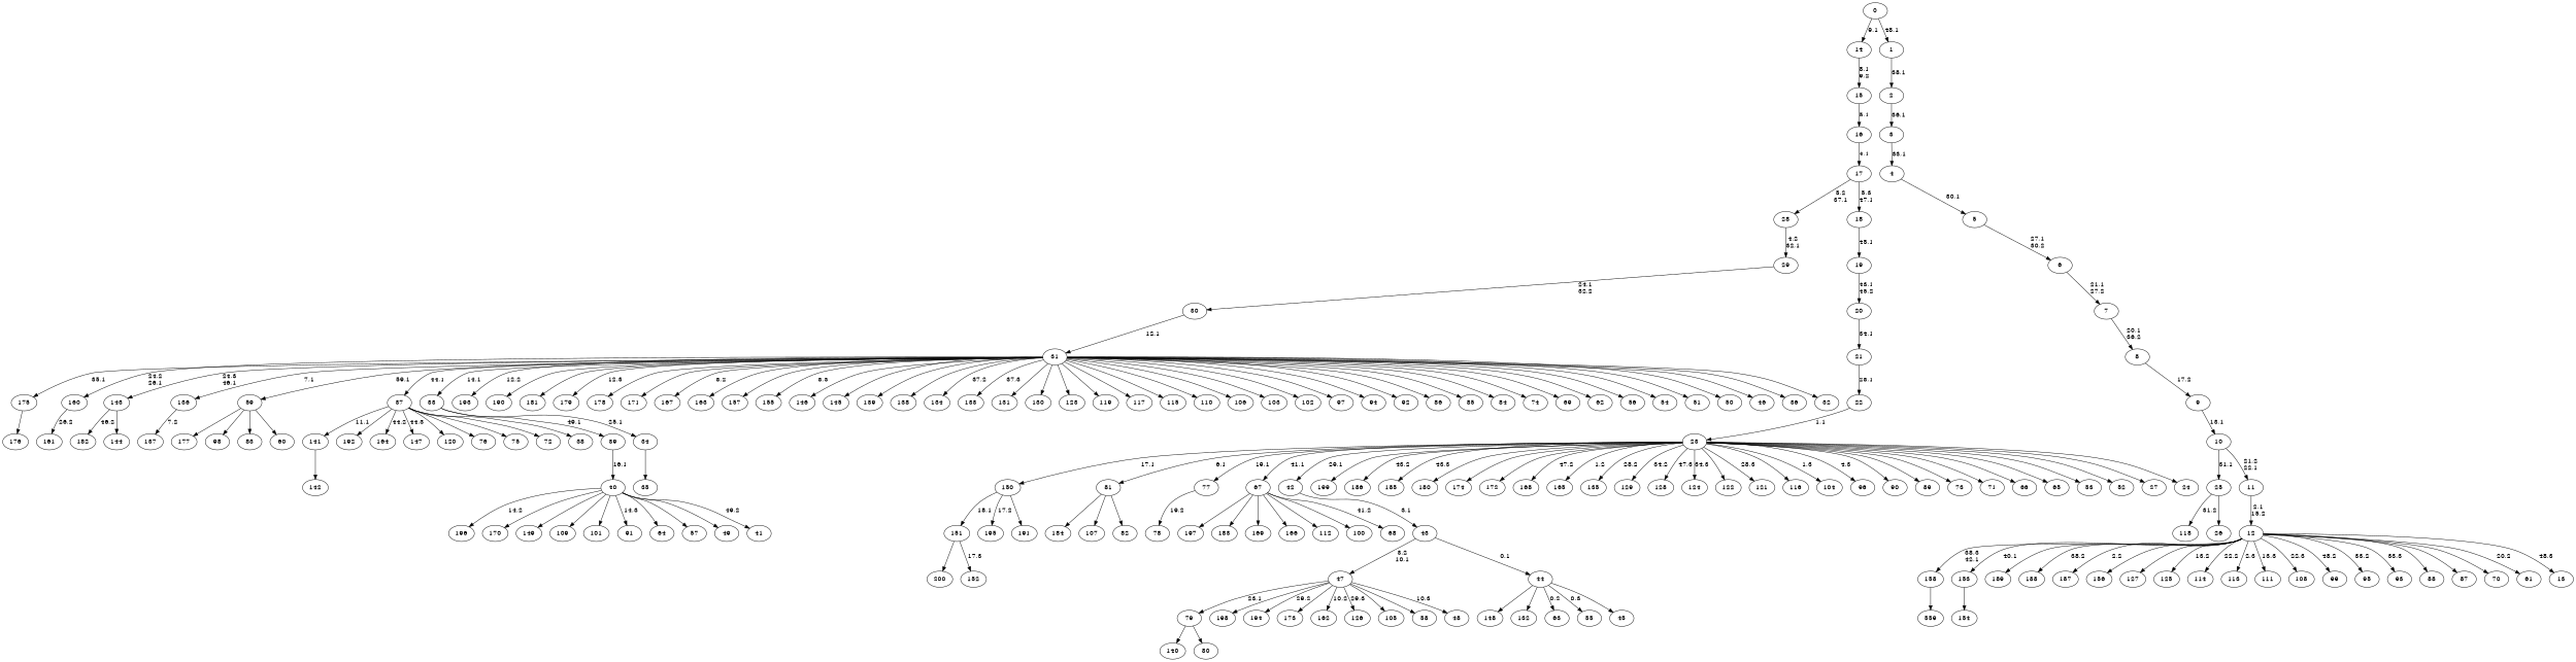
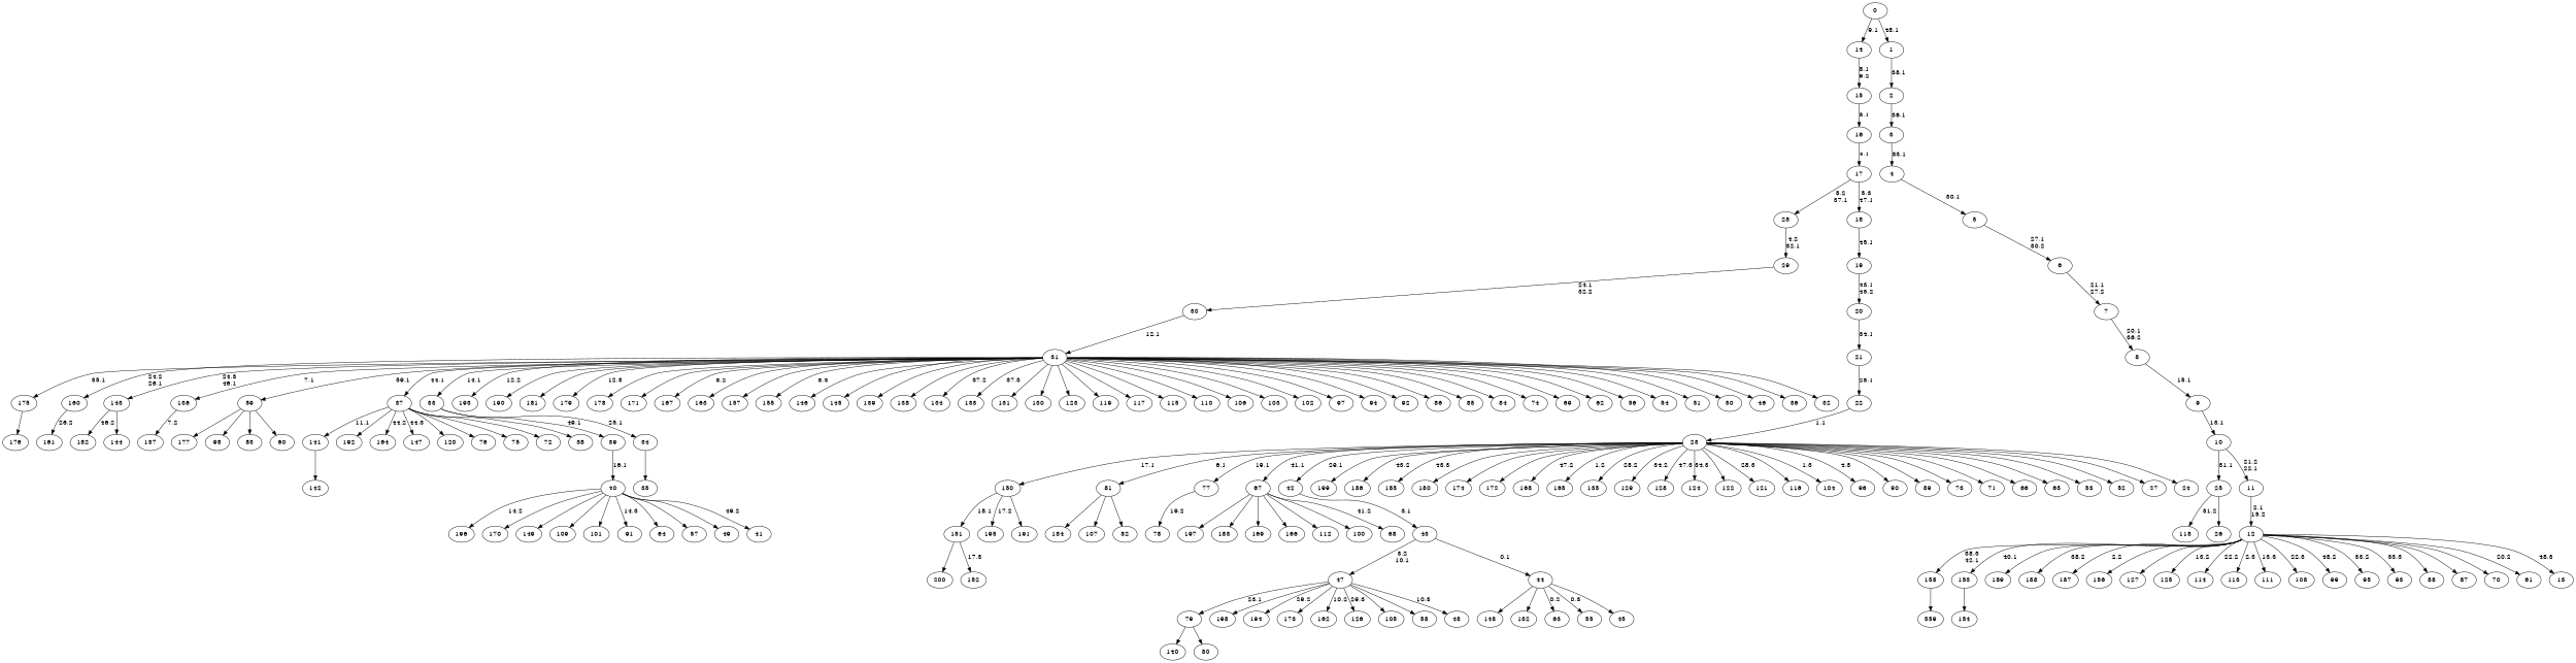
  digraph {
    175
    176
    160
    161
    n5 [label=559]
    158
    153
    154
    151
    200
    152
    150
    195
    191
    143
    182
    144
    141
    142
    136
    137
    81
    184
    107
    82
    79
    140
    80
    77
    78
    67
    197
    183
    169
    166
    112
    100
    68
    59
    177
    98
    83
    60
    47
    198
    194
    173
    162
    126
    105
    58
    48
    44
    148
    132
    63
    55
    45
    43
    42
    40
    196
    170
    149
    109
    101
    91
    64
    57
    49
    41
    39
    37
    192
    164
    147
    120
    76
    75
    72
    38
    34
    35
    33
    31
    193
    190
    181
    179
    178
    171
    167
    163
    157
    155
    146
    145
    139
    138
    134
    133
    131
    130
    123
    119
    117
    115
    110
    106
    103
    102
    97
    94
    92
    86
    85
    84
    74
    69
    62
    56
    54
    51
    50
    46
    36
    32
    30
    29
    28
    25
    118
    26
    23
    199
    186
    185
    180
    174
    172
    168
    165
    135
    129
    128
    124
    122
    121
    116
    104
    96
    90
    89
    73
    71
    66
    65
    53
    52
    27
    24
    22
    21
    20
    19
    18
    17
    16
    15
    14
    12
    189
    188
    187
    156
    127
    125
    114
    113
    111
    108
    99
    95
    93
    88
    87
    70
    61
    13
    11
    10
    9
    8
    7
    6
    5
    4
    3
    2
    1
    0
    175 -> 176
    160 -> 161 [label="26,2"]
    158 -> n5
    153 -> 154
    151 -> 200
    151 -> 152 [label="17,3"]
    150 -> 151 [label="18,1"]
    150 -> 195 [label="17,2"]
    150 -> 191
    143 -> 182 [label="46,2"]
    143 -> 144
    141 -> 142
    136 -> 137 [label="7,2"]
    81 -> 184
    81 -> 107
    81 -> 82
    79 -> 140
    79 -> 80
    77 -> 78 [label="19,2"]
    67 -> 197
    67 -> 183
    67 -> 169
    67 -> 166
    67 -> 112
    67 -> 100
    67 -> 68 [label="41,2"]
    59 -> 177
    59 -> 98
    59 -> 83
    59 -> 60
    47 -> 79 [label="23,1"]
    47 -> 198
    47 -> 194 [label="29,2"]
    47 -> 173
    47 -> 162 [label="10,2"]
    47 -> 126 [label="29,3"]
    47 -> 105
    47 -> 58
    47 -> 48 [label="10,3"]
    44 -> 148
    44 -> 132
    44 -> 63 [label="0,2"]
    44 -> 55 [label="0,3"]
    44 -> 45
    43 -> 47 [label="3,2\n10,1"]
    43 -> 44 [label="0,1"]
    42 -> 43 [label="3,1"]
    40 -> 196 [label="14,2"]
    40 -> 170
    40 -> 149
    40 -> 109
    40 -> 101
    40 -> 91 [label="14,3"]
    40 -> 64
    40 -> 57
    40 -> 49
    40 -> 41 [label="49,2"]
    39 -> 40 [label="16,1"]
    37 -> 141 [label="11,1"]
    37 -> 192
    37 -> 164 [label="44,2"]
    37 -> 147 [label="44,3"]
    37 -> 120
    37 -> 76
    37 -> 75
    37 -> 72
    37 -> 38
    34 -> 35
    33 -> 39 [label="49,1"]
    33 -> 34 [label="25,1"]
    31 -> 175 [label="35,1"]
    31 -> 160 [label="24,2\n26,1"]
    31 -> 143 [label="24,3\n46,1"]
    31 -> 136 [label="7,1"]
    31 -> 59 [label="59,1"]
    31 -> 37 [label="44,1"]
    31 -> 33 [label="14,1"]
    31 -> 193 [label="12,2"]
    31 -> 190
    31 -> 181
    31 -> 179 [label="12,3"]
    31 -> 178
    31 -> 171
    31 -> 167 [label="8,2"]
    31 -> 163
    31 -> 157
    31 -> 155 [label="8,3"]
    31 -> 146
    31 -> 145
    31 -> 139
    31 -> 138
    31 -> 134 [label="37,2"]
    31 -> 133 [label="37,3"]
    31 -> 131
    31 -> 130
    31 -> 123
    31 -> 119
    31 -> 117
    31 -> 115
    31 -> 110
    31 -> 106
    31 -> 103
    31 -> 102
    31 -> 97
    31 -> 94
    31 -> 92
    31 -> 86
    31 -> 85
    31 -> 84
    31 -> 74
    31 -> 69
    31 -> 62
    31 -> 56
    31 -> 54
    31 -> 51
    31 -> 50
    31 -> 46
    31 -> 36
    31 -> 32
    30 -> 31 [label="12,1"]
    29 -> 30 [label="24,1\n32,2"]
    28 -> 29 [label="4,2\n32,1"]
    25 -> 118 [label="31,2"]
    25 -> 26
    23 -> 150 [label="17,1"]
    23 -> 81 [label="6,1"]
    23 -> 77 [label="19,1"]
    23 -> 67 [label="41,1"]
    23 -> 42 [label="29,1"]
    23 -> 199
    23 -> 186 [label="43,2"]
    23 -> 185 [label="43,3"]
    23 -> 180
    23 -> 174
    23 -> 172
    23 -> 168 [label="47,2"]
    23 -> 165 [label="1,2"]
    23 -> 135 [label="28,2"]
    23 -> 129 [label="34,2"]
    23 -> 128 [label="47,3"]
    23 -> 124 [label="34,3"]
    23 -> 122
    23 -> 121 [label="28,3"]
    23 -> 116
    23 -> 104 [label="1,3"]
    23 -> 96 [label="4,3"]
    23 -> 90
    23 -> 89
    23 -> 73
    23 -> 71
    23 -> 66
    23 -> 65
    23 -> 53
    23 -> 52
    23 -> 27
    23 -> 24
    22 -> 23 [label="1,1"]
    21 -> 22 [label="28,1"]
    20 -> 21 [label="34,1"]
    19 -> 20 [label="43,1\n45,2"]
    18 -> 19 [label="45,1"]
    17 -> 28 [label="5,2\n37,1"]
    17 -> 18 [label="5,3\n47,1"]
    16 -> 17 [label="4,1"]
    15 -> 16 [label="5,1"]
    14 -> 15 [label="8,1\n9,2"]
    12 -> 158 [label="38,3\n42,1"]
    12 -> 153 [label="40,1"]
    12 -> 189
    12 -> 188 [label="38,2"]
    12 -> 187 [label="2,2"]
    12 -> 156
    12 -> 127
    12 -> 125 [label="13,2"]
    12 -> 114 [label="22,2"]
    12 -> 113 [label="2,3"]
    12 -> 111 [label="13,3"]
    12 -> 108 [label="22,3"]
    12 -> 99 [label="48,2"]
    12 -> 95 [label="33,2"]
    12 -> 93 [label="33,3"]
    12 -> 88
    12 -> 87
    12 -> 70
    12 -> 61 [label="20,2"]
    12 -> 13 [label="48,3"]
    11 -> 12 [label="2,1\n15,2"]
    10 -> 25 [label="31,1"]
    10 -> 11 [label="21,2\n22,1"]
    9 -> 10 [label="13,1"]
-   8 -> 9 [label="17,2"]
+   8 -> 9 [label="15,1"]
    7 -> 8 [label="20,1\n36,2"]
    6 -> 7 [label="21,1\n27,2"]
    5 -> 6 [label="27,1\n30,2"]
    4 -> 5 [label="30,1"]
    3 -> 4 [label="33,1"]
    2 -> 3 [label="36,1"]
    1 -> 2 [label="38,1"]
    0 -> 14 [label="9,1"]
    0 -> 1 [label="48,1"]
  }
